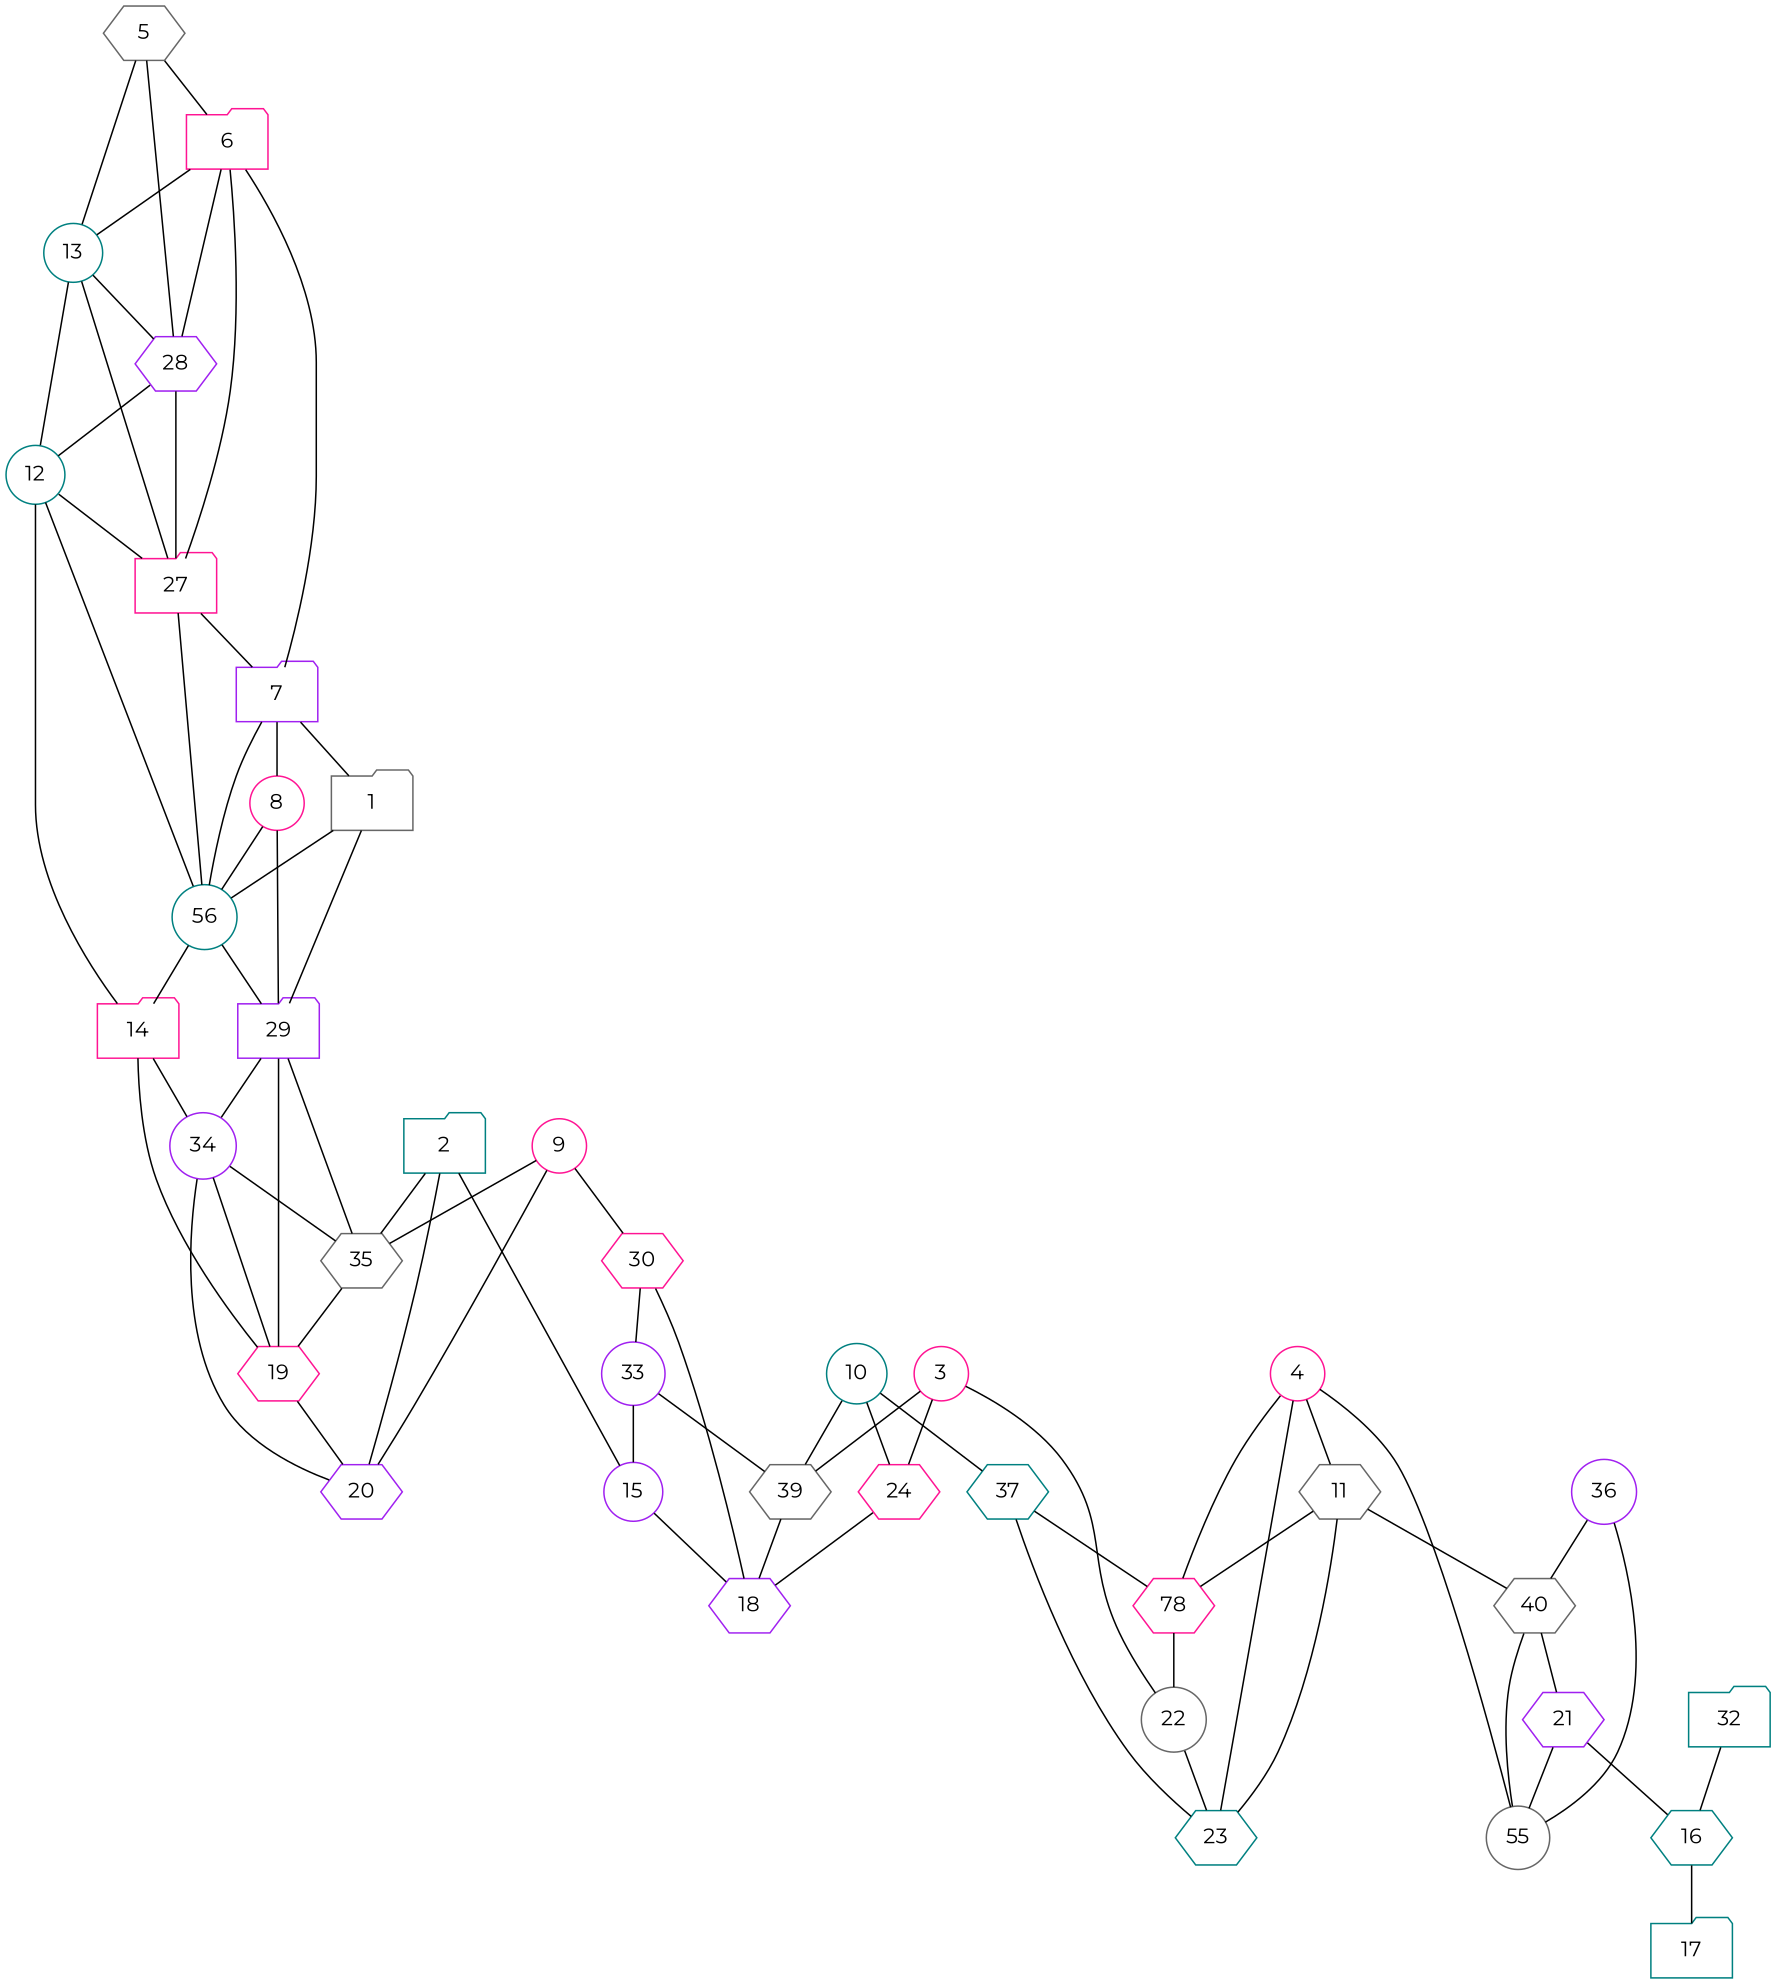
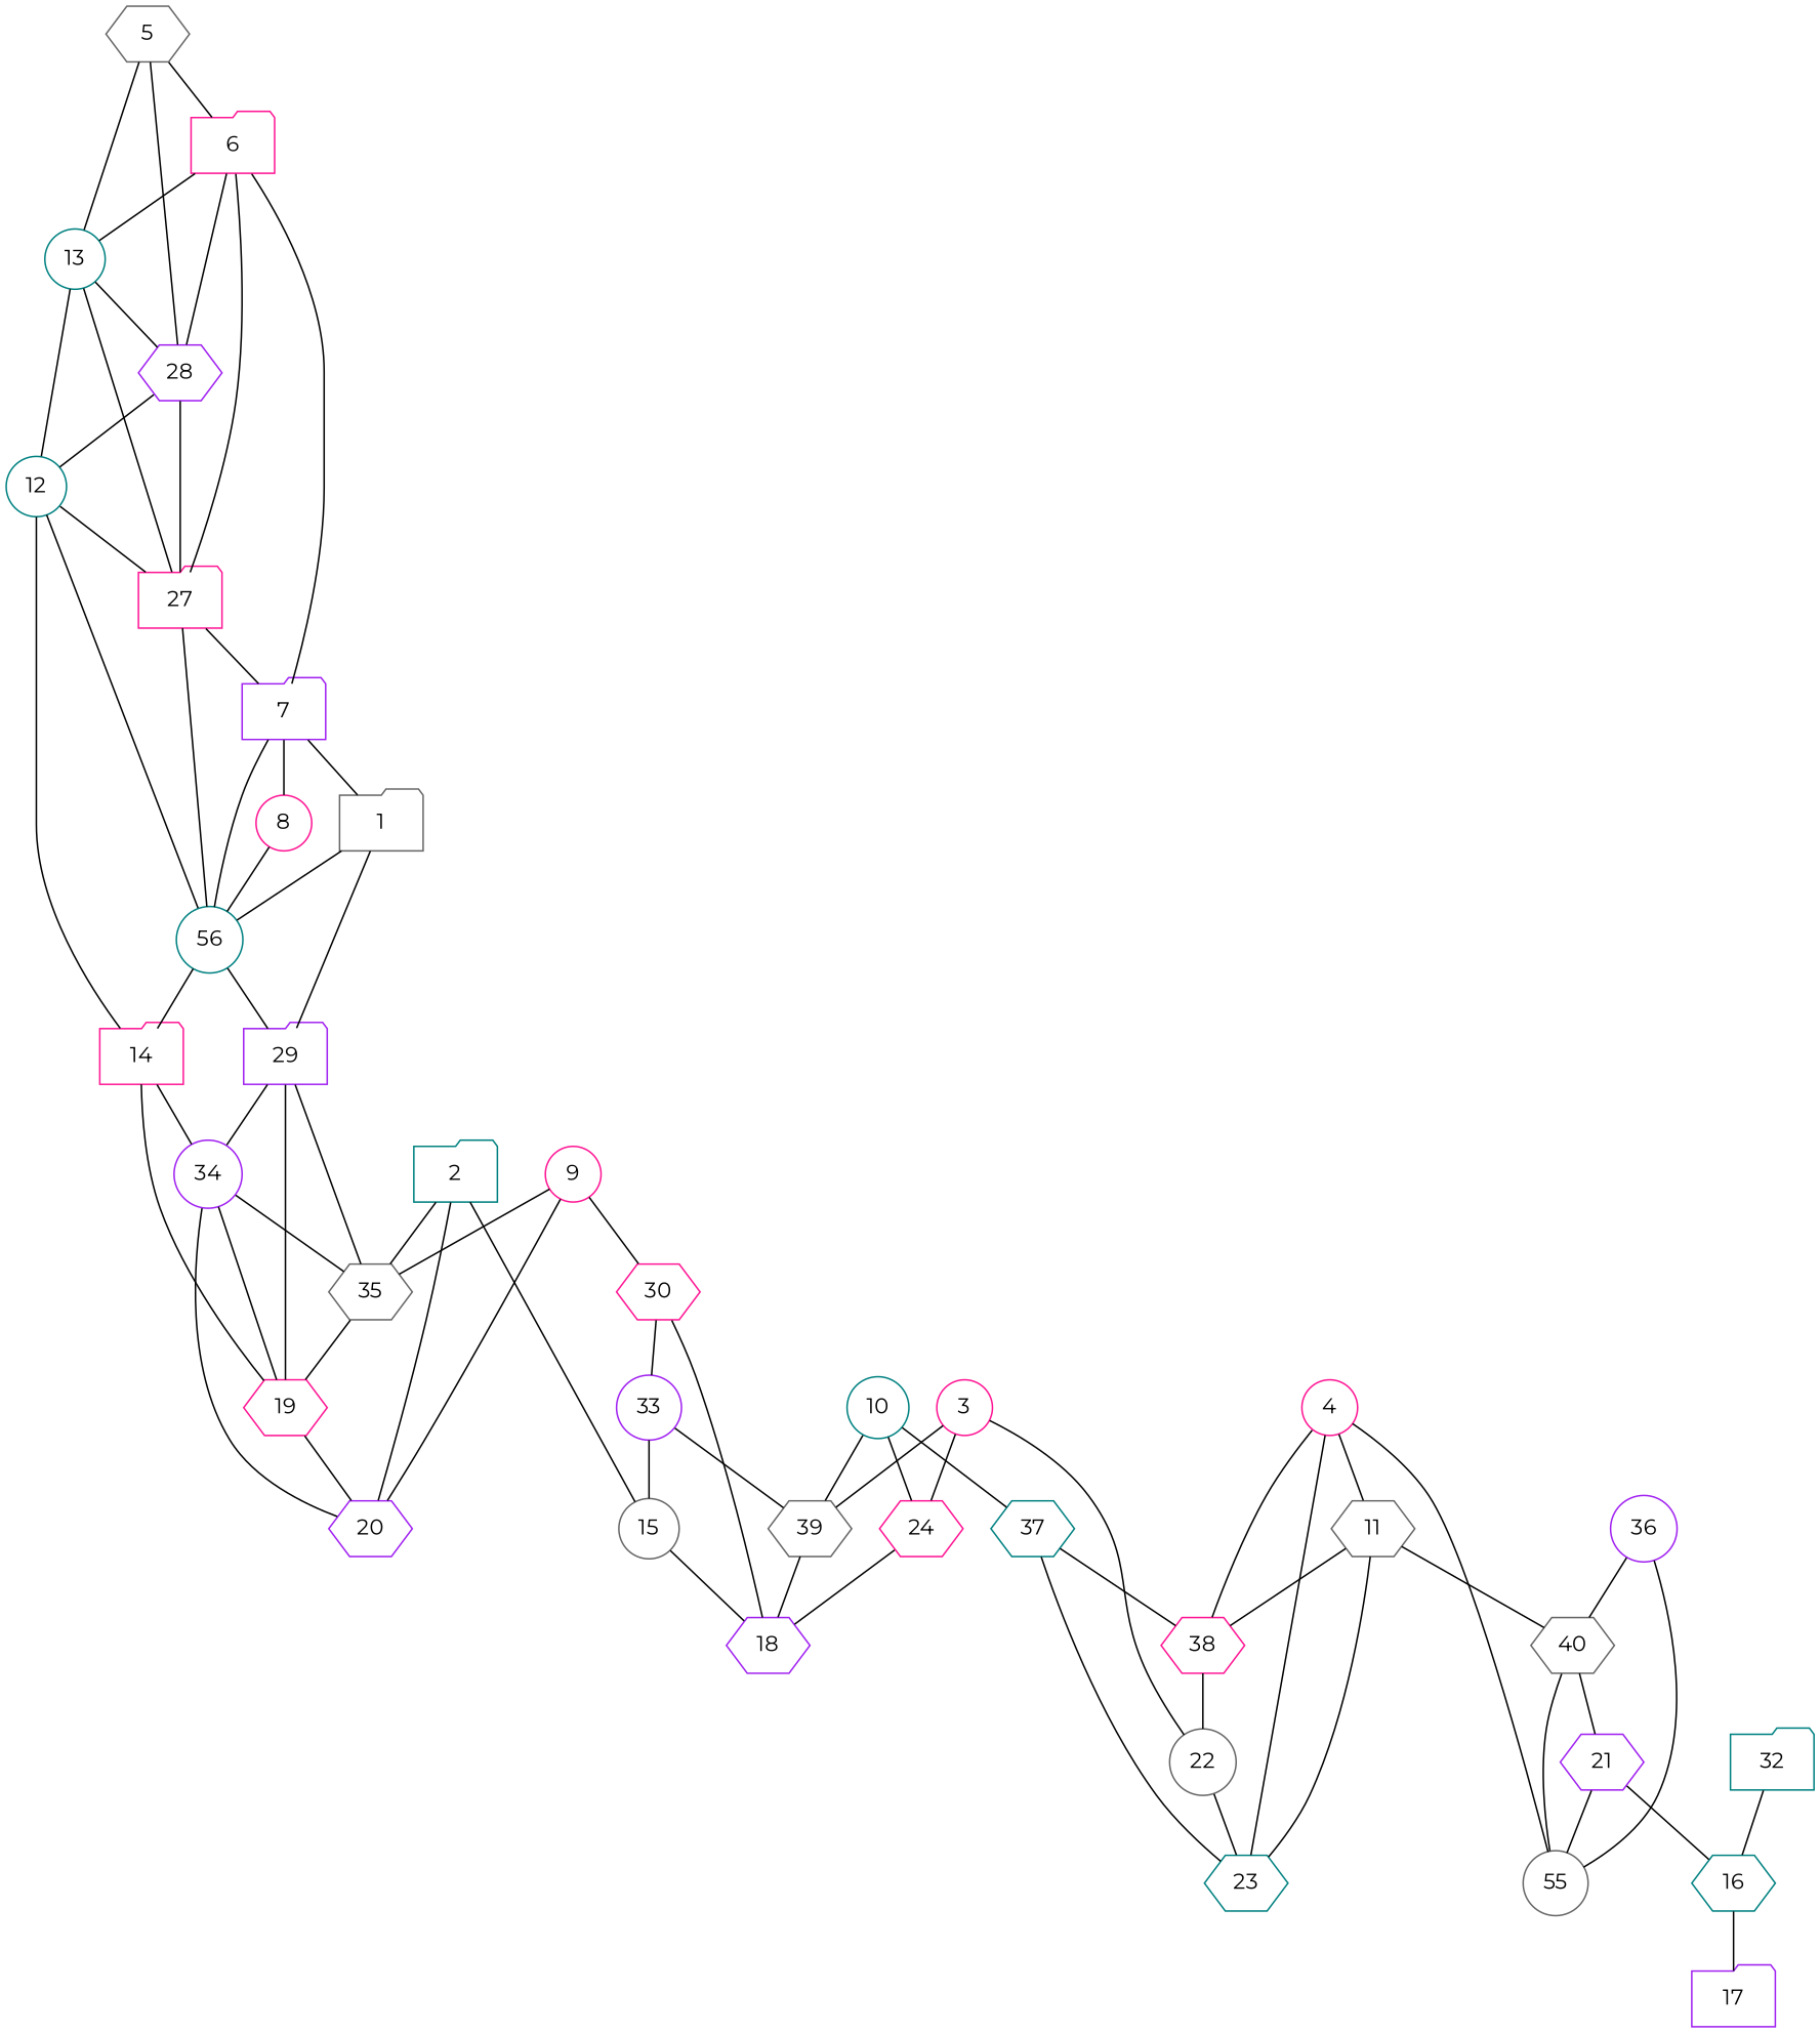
  graph {
    fontname=Montserrat
    node [aaLength=5 color=deeppink fontname=Montserrat sequence=DLNEV shape=hexagon type=1]
    edge [distance0=9.0 fontname=Montserrat frequency=1 type0=2]
    1 [color=gray40 shape=folder type=0]
    n2 [aaLength=3 color=teal label=56 sequence=HVF shape=circle]
    29 [aaLength=6 color=purple sequence=LGIYVD shape=folder]
    14 [sequence=GIYVD shape=folder]
    35 [aaLength=4 color=gray40 sequence=XQXI]
    19 [aaLength=2 sequence=EI]
    34 [aaLength=2 color=purple sequence=EI shape=circle]
    20 [color=purple sequence=XQXIK]
    2 [aaLength=10 color=teal sequence=LTREKIIASV shape=folder type=0]
-   15 [color=purple sequence=KFICI shape=circle]
+   15 [color=gray40 sequence=KFICI shape=circle]
    18 [aaLength=3 color=purple sequence=KQV]
    3 [aaLength=12 sequence=ARSAVARQLVKL shape=circle type=0]
    22 [aaLength=4 color=gray40 sequence=RPEY shape=circle]
    24 [sequence=LPVEV]
    39 [color=gray40 sequence=LPVEV]
    23 [aaLength=6 color=teal sequence=VILDVH]
    4 [aaLength=10 sequence=PIAXENAINA shape=circle type=0]
    11 [aaLength=10 color=gray40 sequence=PIAXENAINA type=0]
    n19 [aaLength=4 color=gray40 label=55 sequence=VVTV shape=circle]
-   38 [aaLength=6 sequence=VILDVH label=78]
+   38 [aaLength=6 sequence=VILDVH]
    40 [aaLength=4 color=gray40 sequence=VVTV]
    21 [aaLength=3 color=purple sequence=GLF]
    5 [aaLength=16 color=gray40 sequence=TQDELKKAVGWAALQY type=0]
    6 [aaLength=13 sequence=GSTAAHFIDALGT shape=folder type=0]
    13 [aaLength=3 color=teal sequence=VGV shape=circle]
    28 [aaLength=4 color=purple sequence=IVGV]
    7 [aaLength=10 color=purple sequence=DASTEKLKSL shape=folder type=0]
    27 [sequence=GAVSS shape=folder]
    12 [color=teal sequence=GAVSS shape=circle]
    8 [shape=circle type=0]
    9 [aaLength=10 sequence=LTREKIIASV shape=circle type=0]
    30 [sequence=KFICI]
    33 [aaLength=3 color=purple sequence=KQV shape=circle]
    10 [aaLength=12 color=teal sequence=ARSAVARQLVKL shape=circle type=0]
    37 [aaLength=4 color=teal sequence=RPEY]
    16 [aaLength=6 color=teal sequence=VALIGT]
-   17 [aaLength=7 color=teal sequence=DGVKTIV shape=folder]
+   17 [aaLength=7 color=purple sequence=DGVKTIV shape=folder]
    32 [aaLength=6 color=teal sequence=DGVKTI shape=folder]
    36 [aaLength=3 color=purple sequence=GLF shape=circle]
    1 -- n2 [distance0=17.79101]
    1 -- 29 [distance0=18.88174 type0=3]
    n2 -- 29 [distance0=10.0 type0=1]
    n2 -- 14 [distance0=11.0]
    29 -- 35 [distance0=8.0 type0=4]
    29 -- 19
    29 -- 34 [type0=3]
    14 -- 19 [distance0=8.0]
    14 -- 34 [distance0=8.0 distance1=3.0 frequency=2 type0=3 type1=4]
    35 -- 19 [distance0=5.0]
    19 -- 20 [distance0=5.0 distance1=3.0 frequency=2 type1=4]
    34 -- 35 [distance0=5.0 type0=3]
    34 -- 19 [distance0=0.0 type0=5]
    34 -- 20 [distance0=5.0]
    2 -- 35 [distance0=11.69762]
    2 -- 20 [distance0=11.69762 type0=1]
    2 -- 15 [distance0=13.44747 distance1=2.0 frequency=2 type0=3 type1=4]
    15 -- 18 [distance1=4.0 frequency=2 type1=4]
    3 -- 22 [distance0=14.66217 distance1=2.0 frequency=2 type0=3 type1=4]
    3 -- 24 [distance0=9.109297 type0=1]
    3 -- 39 [distance0=9.109297]
    22 -- 23 [distance0=14.0 distance1=10.0 frequency=2 type1=4]
    24 -- 18 [distance0=10.0 type0=3]
    39 -- 18 [distance0=10.0 type0=3]
    4 -- 23 [distance0=15.91245]
    4 -- 11 [distance0=14.21897 type0=1]
    4 -- n19 [distance0=3.0 type0=4]
    4 -- 38 [distance0=15.91245 type0=3]
    11 -- 23 [distance0=24.97567]
    11 -- 38 [distance0=24.97567 type0=3]
    11 -- 40 [distance0=3.0 type0=4]
    n19 -- 40 [distance0=0.0 type0=1]
    38 -- 22 [distance0=14.0]
    40 -- 21 [distance0=4.0]
    21 -- n19 [distance0=4.0]
    21 -- 16 [distance0=6.0 type0=4]
    5 -- 6 [distance0=28.48734 type0=1]
    5 -- 13 [distance0=46.19139 type0=3]
    5 -- 28 [distance0=45.72357 distance1=5.0 frequency=2 type1=4]
    6 -- 13 [distance0=33.60852 type0=3]
    6 -- 7 [distance0=28.38653 type0=1]
    6 -- 27 [distance0=6.0 type0=4]
    13 -- 28 [distance0=1.0 type0=1]
    13 -- 27 [distance0=24.0 type0=3]
    13 -- 12 [distance0=24.0 distance1=21.0 frequency=2 type1=4]
    28 -- 6 [distance0=2.0 type0=4]
    28 -- 27 [distance0=25.0 type0=3]
    28 -- 12 [distance0=25.0]
    7 -- 1 [distance0=20.63183 type0=1]
    7 -- n2 [distance0=2.0 type0=4]
    7 -- 8 [distance0=23.88609]
    27 -- n2 [distance0=18.0]
    27 -- 7 [distance0=1.0 type0=4]
    12 -- n2 [distance0=18.0]
    12 -- 14 [distance0=24.0 type0=4]
    12 -- 27 [distance0=0.0 type0=1]
    8 -- n2 [distance0=13.1504]
-   8 -- 29 [distance0=14.59222 distance1=2.0 frequency=2 type0=3 type1=4]
    9 -- 35 [distance0=22.17708 type0=3]
    9 -- 20 [distance0=22.17708]
    9 -- 30 [distance0=2.0 type0=4]
    30 -- 18
    30 -- 33 [distance1=4.0 frequency=2 type0=3 type1=4]
    33 -- 15
    33 -- 39 [distance0=7.0 type0=4]
    10 -- 24 [distance0=22.95102]
    10 -- 39 [distance0=22.95102 type0=3]
    10 -- 37 [distance0=2.0 type0=4]
    37 -- 23 [distance0=14.0]
    37 -- 38 [distance0=14.0 distance1=10.0 frequency=2 type0=3 type1=4]
    16 -- 17 [distance0=7.0 distance1=1.0 frequency=2 type1=4]
    32 -- 16 [distance0=7.0]
    36 -- n19 [distance0=4.0]
    36 -- 40 [distance0=4.0 type0=3]
  }
